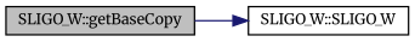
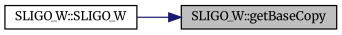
  digraph {
    rankdir=LR
    fontname=Merriweather
    node [color=black fontname=Merriweather fontsize=10 shape=record style=filled]
    n1 [fillcolor=grey75 fontcolor=black height=0.2 label="SLIGO_W::getBaseCopy" width=0.4]
    n2 [fillcolor=white height=0.2 label="SLIGO_W::SLIGO_W" width=0.4]
-   n1 -> n2 [color=midnightblue fontname=Merriweather fontsize=10 labelfontname=Helvetica labelfontsize=10 style=solid]
+   n2 -> n1 [color=midnightblue fontname=Merriweather fontsize=10 labelfontname=Helvetica labelfontsize=10 style=solid]
  }
